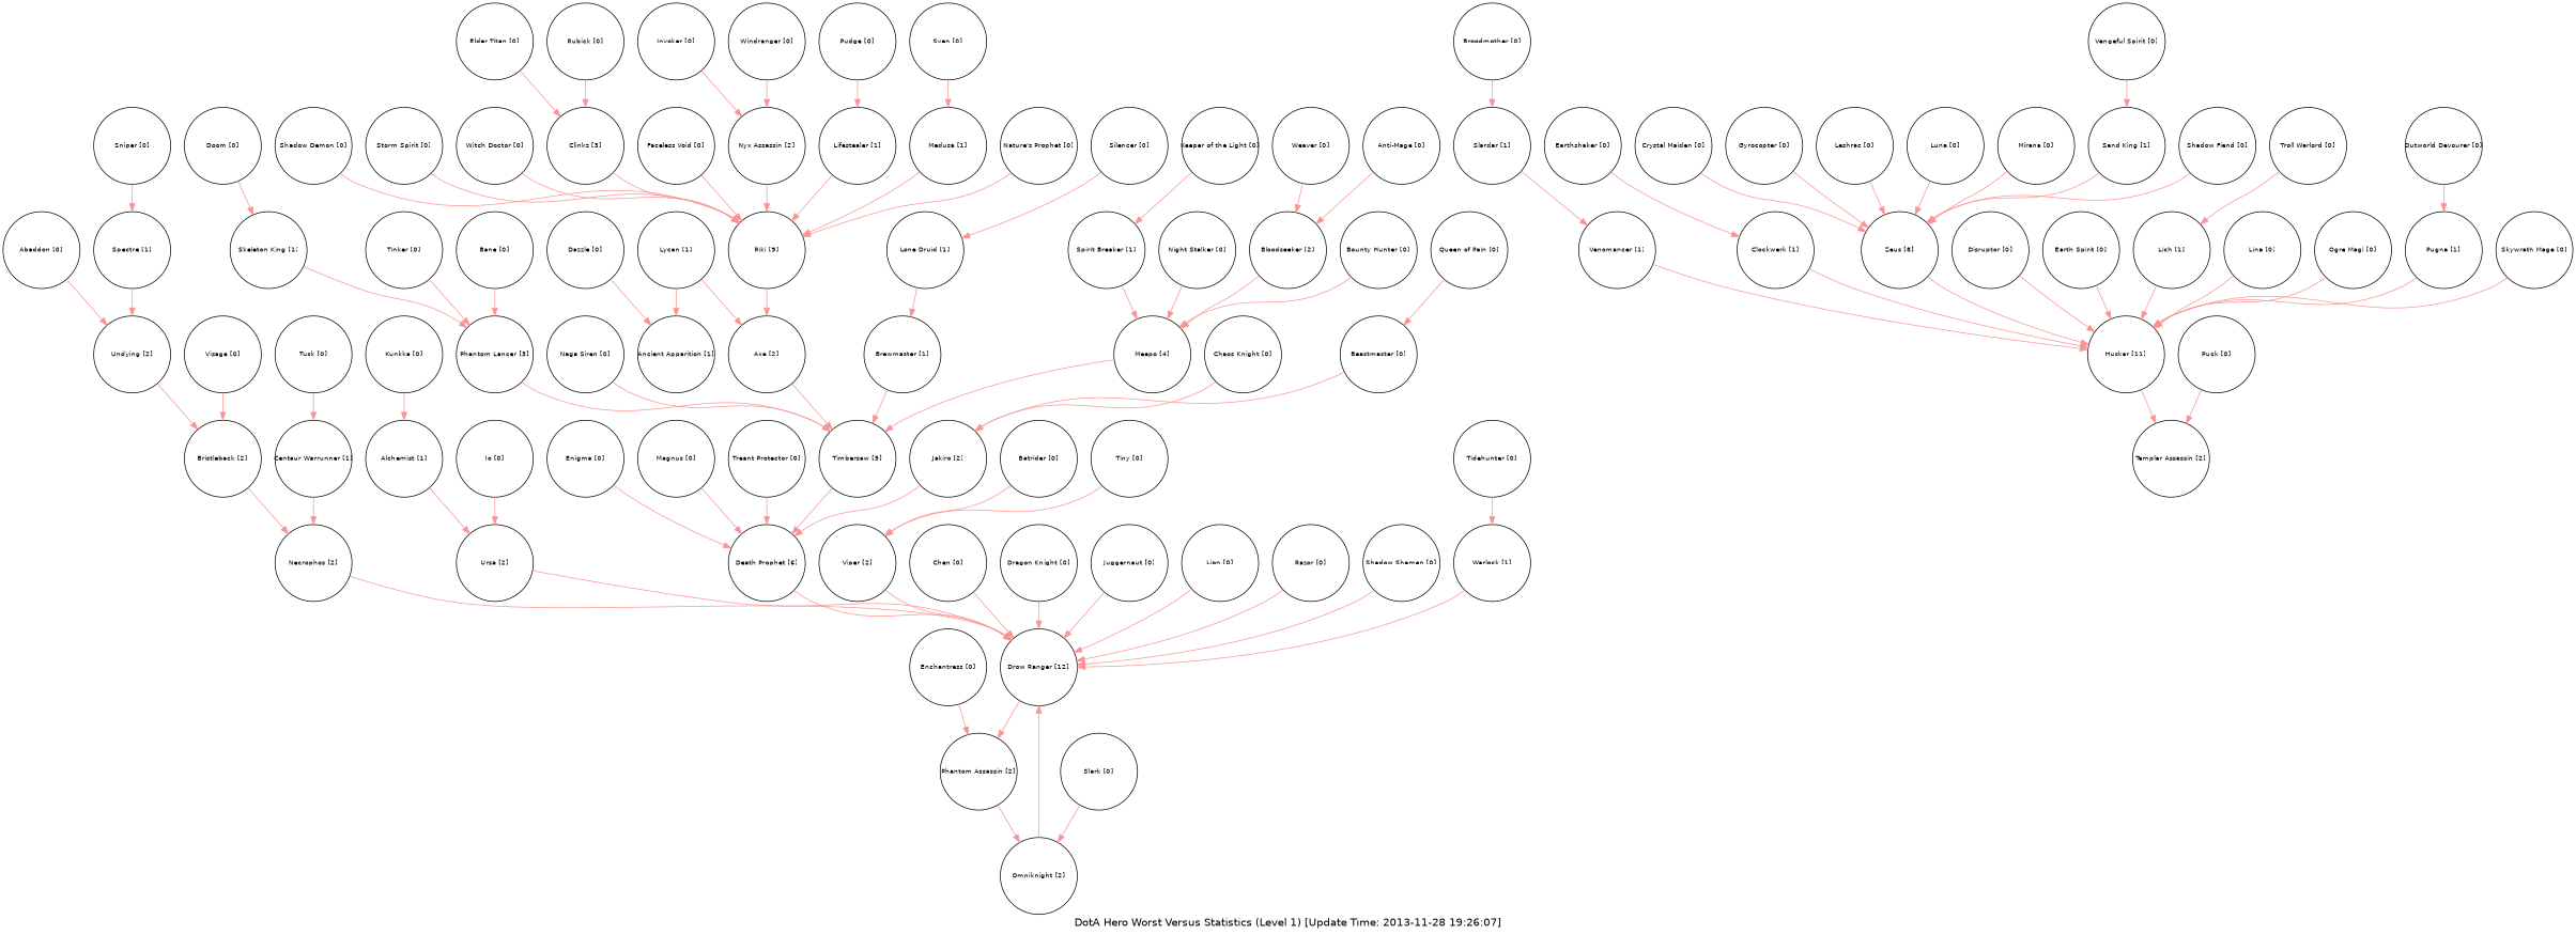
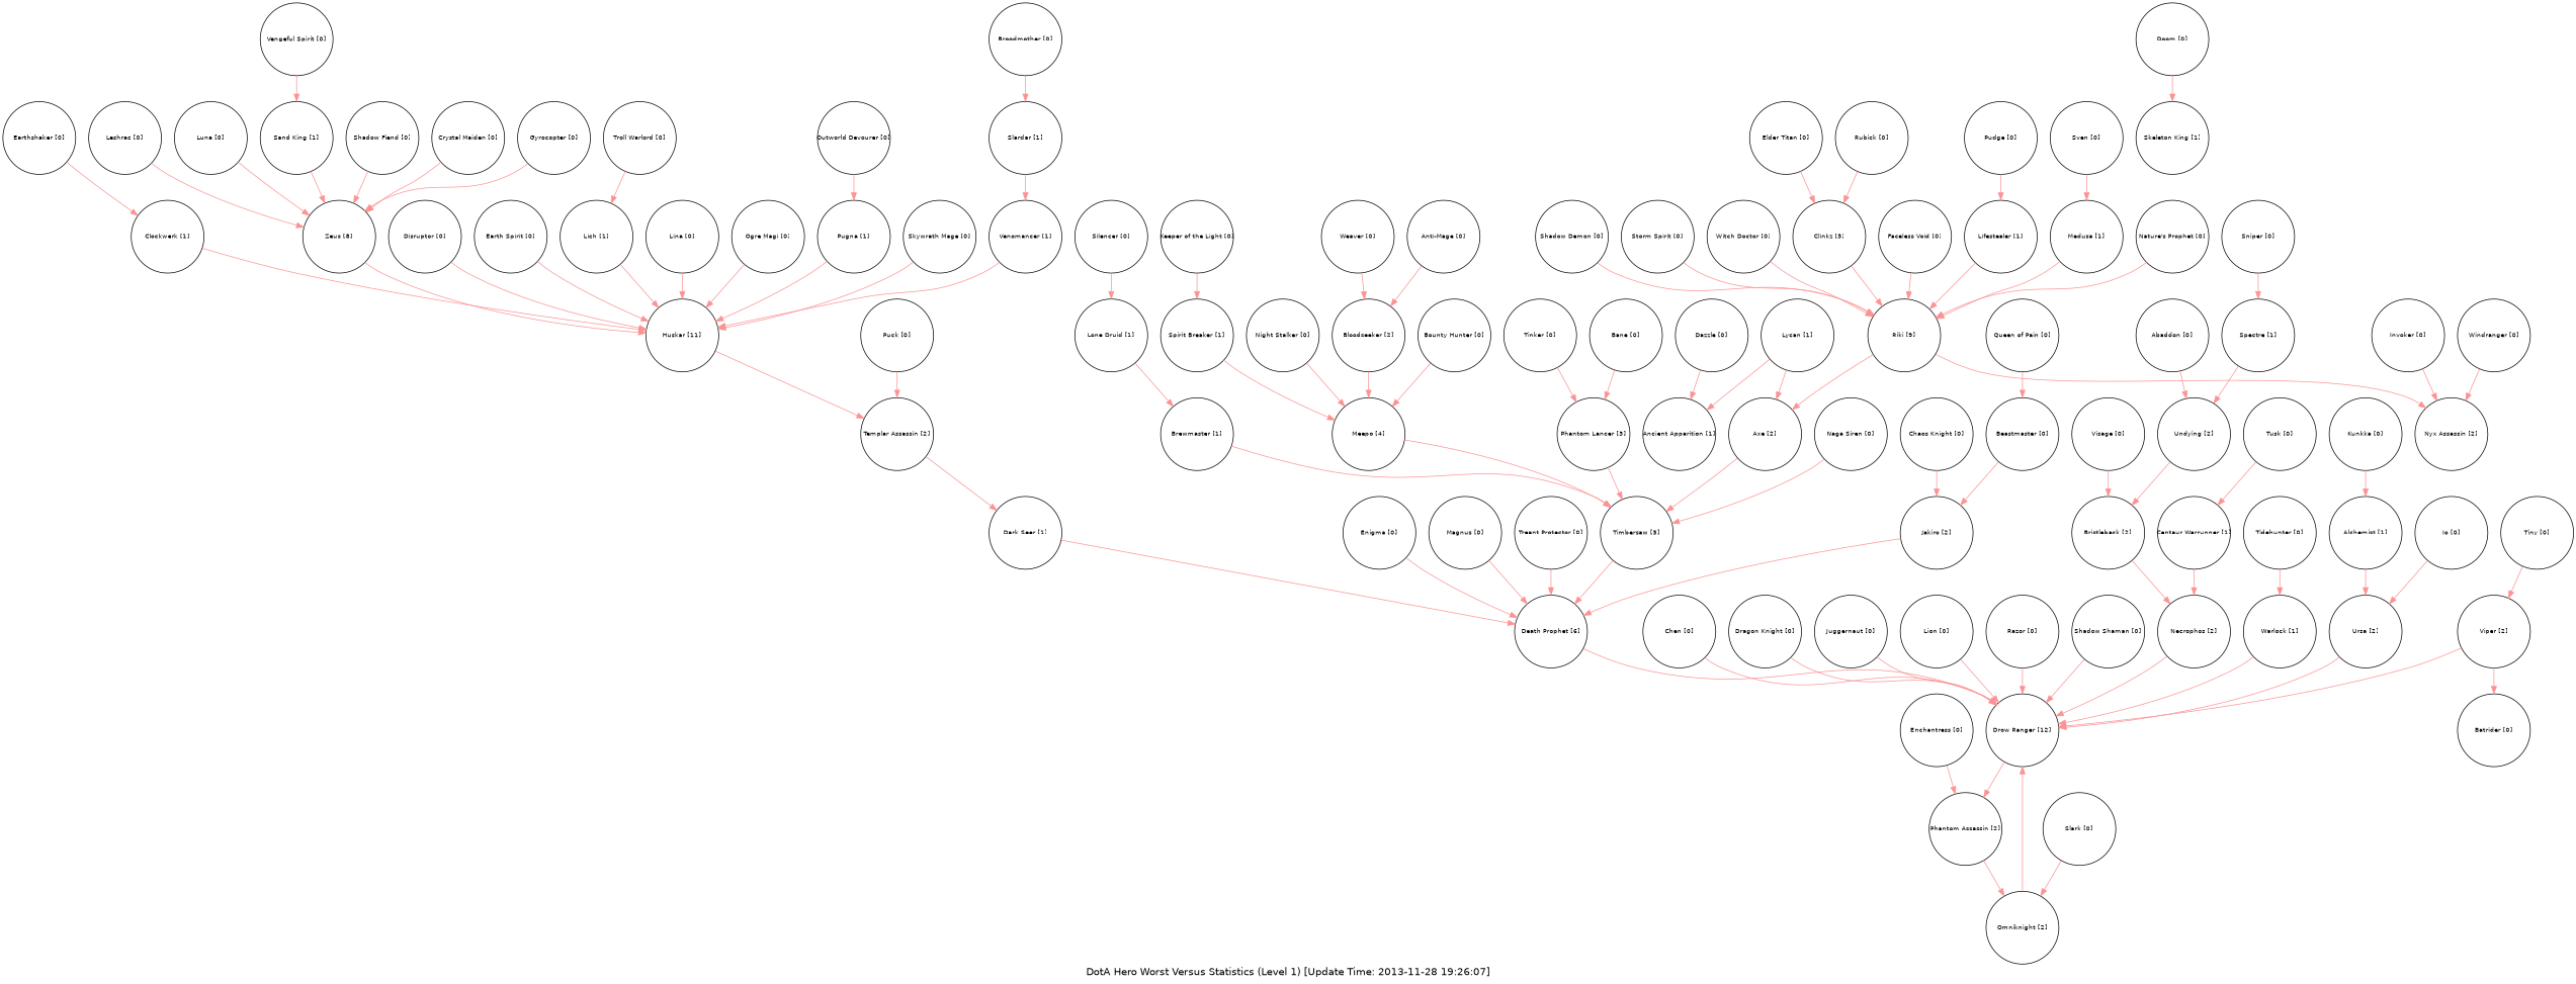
  digraph {
    fontname="DejaVu Sans"
    label="DotA Hero Worst Versus Statistics (Level 1) [Update Time: 2013-11-28 19:26:07]"
    splines=true
    node [fixedsize=true fontname="DejaVu Sans" fontsize=9]
    edge [color="#fb9293" fontname="DejaVu Sans"]
    n1 [height=1.4 label="Abaddon [0]" width=1.4]
    n2 [height=1.4 label="Undying [2]" width=1.4]
    n3 [height=1.4 label="Bristleback [2]" width=1.4]
    n4 [height=1.4 label="Necrophos [2]" width=1.4]
    n5 [height=1.4 label="Alchemist [1]" width=1.4]
    n6 [height=1.4 label="Ursa [2]" width=1.4]
    n7 [height=1.4 label="Drow Ranger [12]" width=1.4]
    n8 [height=1.4 label="Phantom Assassin [2]" width=1.4]
    n9 [height=1.4 label="Ancient Apparition [1]" width=1.4]
    n10 [height=1.4 label="Lycan [1]" width=1.4]
    n11 [height=1.4 label="Axe [2]" width=1.4]
    n12 [height=1.4 label="Timbersaw [5]" width=1.4]
    n13 [height=1.4 label="Anti-Mage [0]" width=1.4]
    n14 [height=1.4 label="Bloodseeker [2]" width=1.4]
    n15 [height=1.4 label="Meepo [4]" width=1.4]
    n16 [height=1.4 label="Death Prophet [6]" width=1.4]
    n17 [height=1.4 label="Bane [0]" width=1.4]
    n18 [height=1.4 label="Phantom Lancer [3]" width=1.4]
    n19 [height=1.4 label="Batrider [0]" width=1.4]
    n20 [height=1.4 label="Viper [2]" width=1.4]
    n21 [height=1.4 label="Beastmaster [0]" width=1.4]
    n22 [height=1.4 label="Jakiro [2]" width=1.4]
    n23 [height=1.4 label="Bounty Hunter [0]" width=1.4]
    n24 [height=1.4 label="Brewmaster [1]" width=1.4]
    n25 [height=1.4 label="Broodmother [0]" width=1.4]
    n26 [height=1.4 label="Slardar [1]" width=1.4]
    n27 [height=1.4 label="Venomancer [1]" width=1.4]
    n28 [height=1.4 label="Huskar [11]" width=1.4]
    n29 [height=1.4 label="Centaur Warrunner [1]" width=1.4]
    n30 [height=1.4 label="Chaos Knight [0]" width=1.4]
    n31 [height=1.4 label="Chen [0]" width=1.4]
    n32 [height=1.4 label="Omniknight [2]" width=1.4]
    n33 [height=1.4 label="Clinkz [3]" width=1.4]
    n34 [height=1.4 label="Riki [9]" width=1.4]
    n35 [height=1.4 label="Clockwerk [1]" width=1.4]
    n36 [height=1.4 label="Templar Assassin [2]" width=1.4]
+   n37 [height=1.4 label="Dark Seer [1]" width=1.4]
    n38 [height=1.4 label="Crystal Maiden [0]" width=1.4]
    n39 [height=1.4 label="Zeus [8]" width=1.4]
    n40 [height=1.4 label="Dazzle [0]" width=1.4]
    n41 [height=1.4 label="Disruptor [0]" width=1.4]
    n42 [height=1.4 label="Doom [0]" width=1.4]
    n43 [height=1.4 label="Skeleton King [1]" width=1.4]
    n44 [height=1.4 label="Dragon Knight [0]" width=1.4]
    n45 [height=1.4 label="Earthshaker [0]" width=1.4]
    n46 [height=1.4 label="Earth Spirit [0]" width=1.4]
    n47 [height=1.4 label="Elder Titan [0]" width=1.4]
    n48 [height=1.4 label="Enchantress [0]" width=1.4]
    n49 [height=1.4 label="Enigma [0]" width=1.4]
    n50 [height=1.4 label="Faceless Void [0]" width=1.4]
    n51 [height=1.4 label="Gyrocopter [0]" width=1.4]
    n52 [height=1.4 label="Invoker [0]" width=1.4]
    n53 [height=1.4 label="Nyx Assassin [2]" width=1.4]
    n54 [height=1.4 label="Io [0]" width=1.4]
    n55 [height=1.4 label="Juggernaut [0]" width=1.4]
    n56 [height=1.4 label="Keeper of the Light [0]" width=1.4]
    n57 [height=1.4 label="Spirit Breaker [1]" width=1.4]
    n58 [height=1.4 label="Kunkka [0]" width=1.4]
    n59 [height=1.4 label="Leshrac [0]" width=1.4]
    n60 [height=1.4 label="Lich [1]" width=1.4]
    n61 [height=1.4 label="Lifestealer [1]" width=1.4]
    n62 [height=1.4 label="Lina [0]" width=1.4]
    n63 [height=1.4 label="Lion [0]" width=1.4]
    n64 [height=1.4 label="Lone Druid [1]" width=1.4]
    n65 [height=1.4 label="Luna [0]" width=1.4]
    n66 [height=1.4 label="Magnus [0]" width=1.4]
    n67 [height=1.4 label="Medusa [1]" width=1.4]
-   n68 [height=1.4 label="Mirana [0]" width=1.4]
    n69 [height=1.4 label="Naga Siren [0]" width=1.4]
    n70 [height=1.4 label="Nature's Prophet [0]" width=1.4]
    n71 [height=1.4 label="Night Stalker [0]" width=1.4]
    n72 [height=1.4 label="Ogre Magi [0]" width=1.4]
    n73 [height=1.4 label="Outworld Devourer [0]" width=1.4]
    n74 [height=1.4 label="Pugna [1]" width=1.4]
    n75 [height=1.4 label="Puck [0]" width=1.4]
    n76 [height=1.4 label="Pudge [0]" width=1.4]
    n77 [height=1.4 label="Queen of Pain [0]" width=1.4]
    n78 [height=1.4 label="Razor [0]" width=1.4]
    n79 [height=1.4 label="Rubick [0]" width=1.4]
    n80 [height=1.4 label="Sand King [1]" width=1.4]
    n81 [height=1.4 label="Shadow Demon [0]" width=1.4]
    n82 [height=1.4 label="Shadow Fiend [0]" width=1.4]
    n83 [height=1.4 label="Shadow Shaman [0]" width=1.4]
    n84 [height=1.4 label="Silencer [0]" width=1.4]
    n85 [height=1.4 label="Skywrath Mage [0]" width=1.4]
    n86 [height=1.4 label="Slark [0]" width=1.4]
    n87 [height=1.4 label="Sniper [0]" width=1.4]
    n88 [height=1.4 label="Spectre [1]" width=1.4]
    n89 [height=1.4 label="Storm Spirit [0]" width=1.4]
    n90 [height=1.4 label="Sven [0]" width=1.4]
    n91 [height=1.4 label="Tidehunter [0]" width=1.4]
    n92 [height=1.4 label="Warlock [1]" width=1.4]
    n93 [height=1.4 label="Tinker [0]" width=1.4]
    n94 [height=1.4 label="Tiny [0]" width=1.4]
    n95 [height=1.4 label="Treant Protector [0]" width=1.4]
    n96 [height=1.4 label="Troll Warlord [0]" width=1.4]
    n97 [height=1.4 label="Tusk [0]" width=1.4]
    n98 [height=1.4 label="Vengeful Spirit [0]" width=1.4]
    n99 [height=1.4 label="Visage [0]" width=1.4]
    n100 [height=1.4 label="Weaver [0]" width=1.4]
    n101 [height=1.4 label="Windranger [0]" width=1.4]
    n102 [height=1.4 label="Witch Doctor [0]" width=1.4]
    n1 -> n2
    n2 -> n3
    n3 -> n4
    n4 -> n7
    n5 -> n6
    n6 -> n7
    n7 -> n8
    n8 -> n32
    n10 -> n9
    n10 -> n11
    n11 -> n12
    n12 -> n16
    n13 -> n14
    n14 -> n15
    n15 -> n12
    n16 -> n7
    n17 -> n18
    n18 -> n12
-   n19 -> n20
+   n20 -> n19
    n20 -> n7
    n21 -> n22
    n22 -> n16
    n23 -> n15
    n24 -> n12
    n25 -> n26
    n26 -> n27
    n27 -> n28
    n28 -> n36
    n29 -> n4
    n30 -> n22
    n31 -> n7
    n32 -> n7
    n33 -> n34
    n34 -> n11
    n35 -> n28
+   n36 -> n37
+   n37 -> n16
    n38 -> n39
    n39 -> n28
    n40 -> n9
    n41 -> n28
    n42 -> n43
-   n43 -> n18
    n44 -> n7
    n45 -> n35
    n46 -> n28
    n47 -> n33
    n48 -> n8
    n49 -> n16
    n50 -> n34
    n51 -> n39
    n52 -> n53
-   n53 -> n34
+   n34 -> n53
    n54 -> n6
    n55 -> n7
    n56 -> n57
    n57 -> n15
    n58 -> n5
    n59 -> n39
    n60 -> n28
    n61 -> n34
    n62 -> n28
    n63 -> n7
    n64 -> n24
    n65 -> n39
    n66 -> n16
    n67 -> n34
-   n68 -> n39
    n69 -> n12
    n70 -> n34
    n71 -> n15
    n72 -> n28
    n73 -> n74
    n74 -> n28
    n75 -> n36
    n76 -> n61
    n77 -> n21
    n78 -> n7
    n79 -> n33
    n80 -> n39
    n81 -> n34
    n82 -> n39
    n83 -> n7
    n84 -> n64
    n85 -> n28
    n86 -> n32
    n87 -> n88
    n88 -> n2
    n89 -> n34
    n90 -> n67
    n91 -> n92
    n92 -> n7
    n93 -> n18
    n94 -> n20
    n95 -> n16
    n96 -> n60
    n97 -> n29
    n98 -> n80
    n99 -> n3
    n100 -> n14
    n101 -> n53
    n102 -> n34
  }
